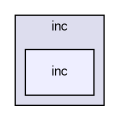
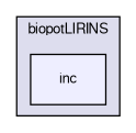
  digraph {
    compound=true
    n1 [fillcolor="#eeeeff" fontname=FreeSans fontsize=10 label=inc pencolor=black shape=box style=filled]
    subgraph cluster_1 {
      bgcolor="#ddddee"
      fontname=FreeSans
      fontsize=10
-     label=inc
+     label=biopotLIRINS
      pencolor=black
      n1
    }
  }
